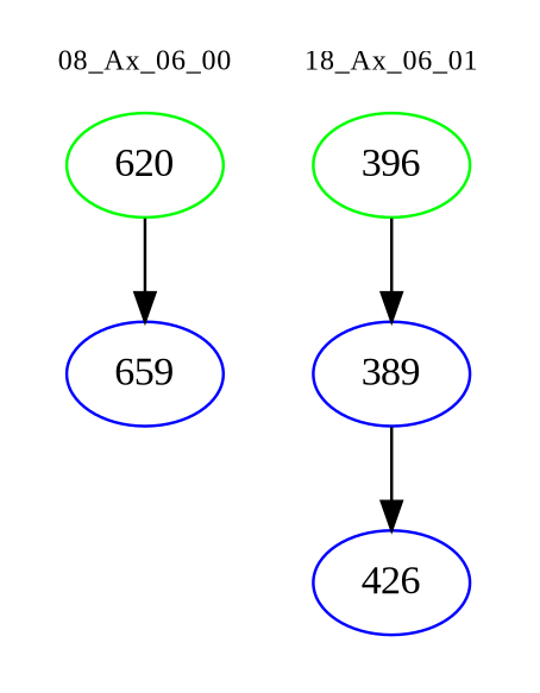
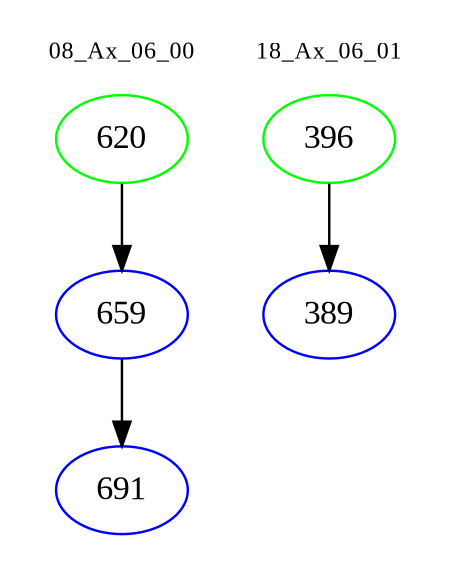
  digraph {
    fontname="Liberation Serif"
    node [color=blue fontname="Liberation Serif"]
    edge [color=black fontname="Liberation Serif"]
    n1 [label=659]
    n2 [color=green label=620]
+   n3 [label=691]
    n4 [label=389]
-   n5 [label=426]
    n6 [color=green label=396]
    subgraph cluster_1 {
      color=white
      fontsize=10
      label="08_Ax_06_00"
      n1
      n2
+     n3
    }
    subgraph cluster_2 {
      color=white
      fontsize=10
      label="18_Ax_06_01"
      n4
-     n5
      n6
    }
+   n1 -> n3
    n2 -> n1
-   n4 -> n5
    n6 -> n4
  }
